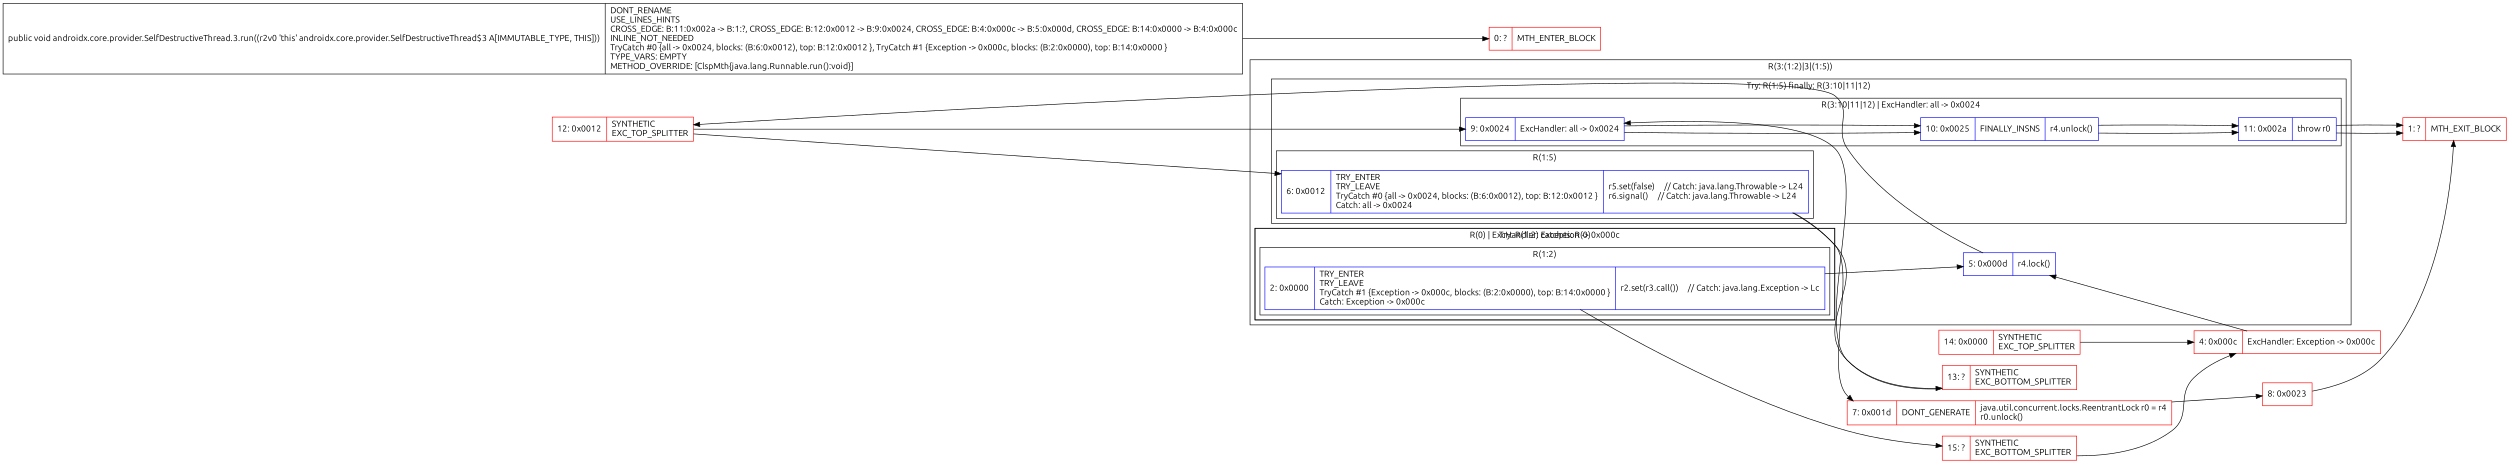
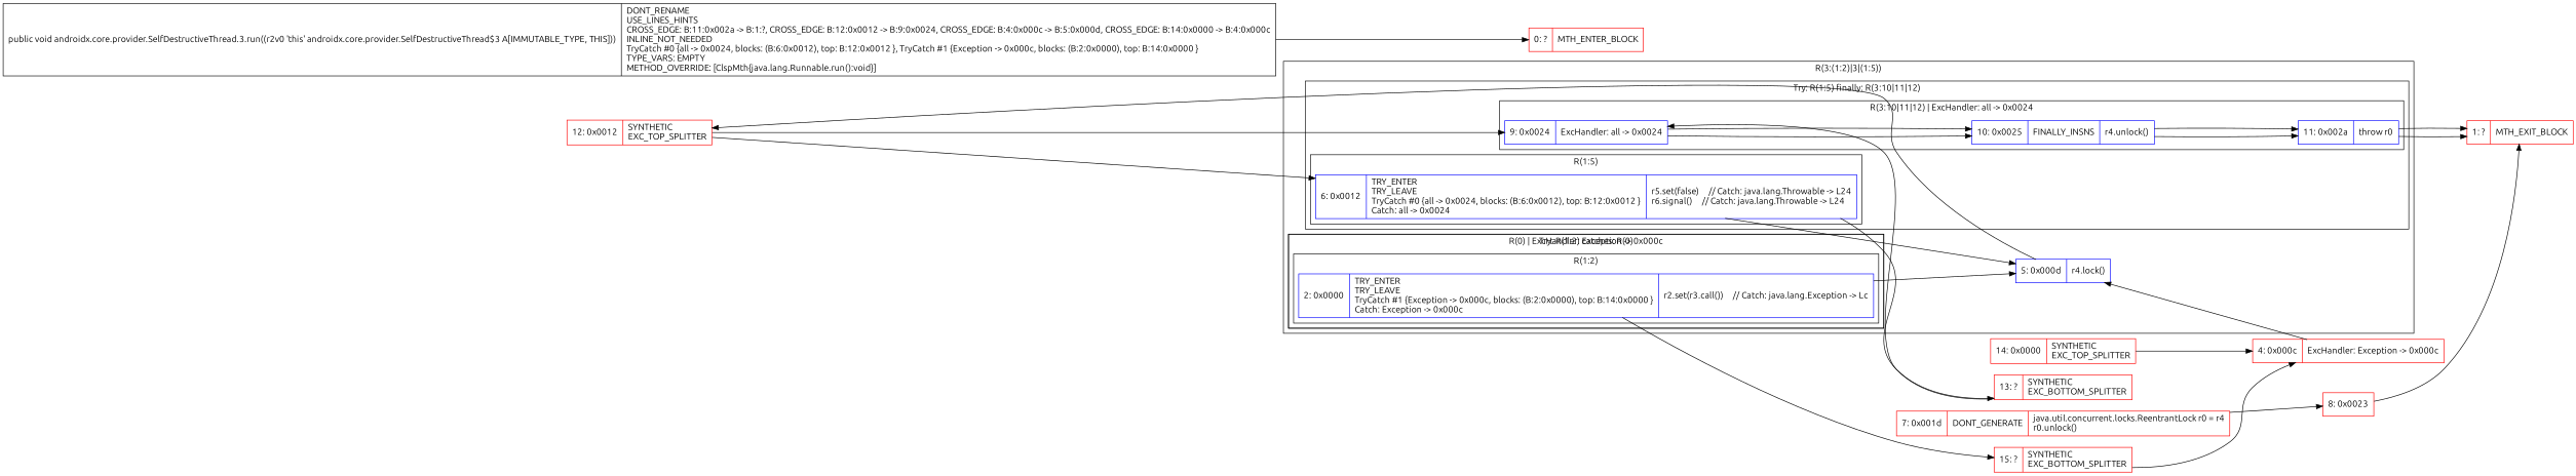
  digraph {
    fontname=Ubuntu
    rankdir=LR
    node [color=red fontname=Ubuntu shape=record]
    edge [fontname=Ubuntu]
    n1 [color=blue label="{2\:\ 0x0000|TRY_ENTER\lTRY_LEAVE\lTryCatch #1 \{Exception \-\> 0x000c, blocks: (B:2:0x0000), top: B:14:0x0000 \}\lCatch: Exception \-\> 0x000c\l|r2.set(r3.call())     \/\/ Catch: java.lang.Exception \-\> Lc\l}"]
    n2 [color=blue label="{6\:\ 0x0012|TRY_ENTER\lTRY_LEAVE\lTryCatch #0 \{all \-\> 0x0024, blocks: (B:6:0x0012), top: B:12:0x0012 \}\lCatch: all \-\> 0x0024\l|r5.set(false)     \/\/ Catch: java.lang.Throwable \-\> L24\lr6.signal()     \/\/ Catch: java.lang.Throwable \-\> L24\l}"]
    n3 [color=blue label="{9\:\ 0x0024|ExcHandler: all \-\> 0x0024\l}"]
    n4 [color=blue label="{10\:\ 0x0025|FINALLY_INSNS\l|r4.unlock()\l}"]
    n5 [color=blue label="{11\:\ 0x002a|throw r0\l}"]
    n6 [color=blue label="{5\:\ 0x000d|r4.lock()\l}"]
    n7 [label="{15\:\ ?|SYNTHETIC\lEXC_BOTTOM_SPLITTER\l}"]
    n8 [label="{7\:\ 0x001d|DONT_GENERATE\l|java.util.concurrent.locks.ReentrantLock r0 = r4\lr0.unlock()\l}"]
    n9 [label="{13\:\ ?|SYNTHETIC\lEXC_BOTTOM_SPLITTER\l}"]
    n10 [label="{1\:\ ?|MTH_EXIT_BLOCK\l}"]
    n11 [label="{12\:\ 0x0012|SYNTHETIC\lEXC_TOP_SPLITTER\l}"]
    n12 [label="{4\:\ 0x000c|ExcHandler: Exception \-\> 0x000c\l}"]
    n13 [label="{8\:\ 0x0023}"]
    n14 [label="{0\:\ ?|MTH_ENTER_BLOCK\l}"]
    n15 [label="{14\:\ 0x0000|SYNTHETIC\lEXC_TOP_SPLITTER\l}"]
    n16 [label="{public void androidx.core.provider.SelfDestructiveThread.3.run((r2v0 'this' androidx.core.provider.SelfDestructiveThread$3 A[IMMUTABLE_TYPE, THIS]))  | DONT_RENAME\lUSE_LINES_HINTS\lCROSS_EDGE: B:11:0x002a \-\> B:1:?, CROSS_EDGE: B:12:0x0012 \-\> B:9:0x0024, CROSS_EDGE: B:4:0x000c \-\> B:5:0x000d, CROSS_EDGE: B:14:0x0000 \-\> B:4:0x000c\lINLINE_NOT_NEEDED\lTryCatch #0 \{all \-\> 0x0024, blocks: (B:6:0x0012), top: B:12:0x0012 \}, TryCatch #1 \{Exception \-\> 0x000c, blocks: (B:2:0x0000), top: B:14:0x0000 \}\lTYPE_VARS: EMPTY\lMETHOD_OVERRIDE: [ClspMth\{java.lang.Runnable.run():void\}]\l}" color=""]
    subgraph cluster_1 {
      label="R(3:(1:2)|3|(1:5))"
      n6
      subgraph cluster_2 {
        label="Try: R(1:2) catches: R(0)"
        subgraph cluster_3 {
          label="R(1:2)"
          n1
        }
        subgraph cluster_4 {
          label="R(0) | ExcHandler: Exception \-\> 0x000c\l"
        }
      }
      subgraph cluster_5 {
        label="Try: R(1:5) finally: R(3:10|11|12)"
        subgraph cluster_6 {
          label="R(1:5)"
          n2
        }
        subgraph cluster_7 {
          label="R(3:10|11|12) | ExcHandler: all \-\> 0x0024\l"
          n3
          n4
          n5
        }
      }
    }
    subgraph cluster_8 {
      label="R(0) | ExcHandler: Exception \-\> 0x000c\l"
    }
    subgraph cluster_9 {
      label="R(3:10|11|12) | ExcHandler: all \-\> 0x0024\l"
    }
    n1 -> n6
    n1 -> n7
-   n2 -> n8
+   n2 -> n6
    n2 -> n9
    n3 -> n4
    n3 -> n4
    n4 -> n5
    n4 -> n5
    n5 -> n10
    n5 -> n10
    n6 -> n11
    n7 -> n12
    n8 -> n13
    n9 -> n3
    n11 -> n2
    n11 -> n3
    n12 -> n6
    n13 -> n10
    n15 -> n12
    n16 -> n14
  }
